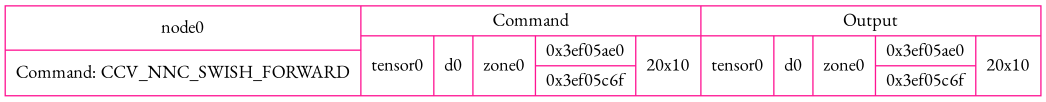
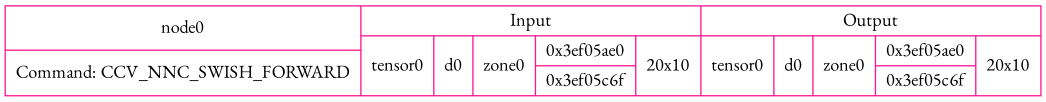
  digraph {
    compound=true
    fontname="EB Garamond"
-   n1 [label="{node0|Command: CCV_NNC_SWISH_FORWARD}|{Command|{tensor0|d0|zone0|{0x3ef05ae0|0x3ef05c6f}|20x10}}|{Output|{tensor0|d0|zone0|{0x3ef05ae0|0x3ef05c6f}|20x10}}" shape=record color=deeppink fontname="EB Garamond"]
+   n1 [label="{node0|Command: CCV_NNC_SWISH_FORWARD}|{Input|{tensor0|d0|zone0|{0x3ef05ae0|0x3ef05c6f}|20x10}}|{Output|{tensor0|d0|zone0|{0x3ef05ae0|0x3ef05c6f}|20x10}}" shape=record color=deeppink fontname="EB Garamond"]
  }
